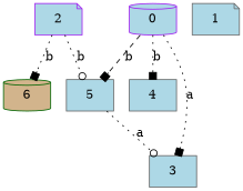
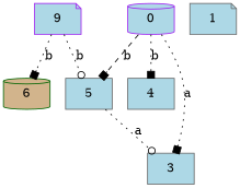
  strict digraph {
    node [color=gray40 fillcolor=lightblue shape=box style=filled]
    edge [arrowhead=box style=dotted]
-   2 [color=purple shape=note]
+   2 [color=purple shape=note label=9]
    5
    6 [color=darkgreen fillcolor=tan shape=cylinder]
    3
    0 [color=purple shape=cylinder]
    4
    1 [shape=note]
    2 -> 5 [arrowhead=odot label=b]
    2 -> 6 [label=b]
    5 -> 3 [arrowhead=odot label=a]
    0 -> 5 [label=b style=dashed]
    0 -> 3 [label=a]
    0 -> 4 [label=b]
  }
